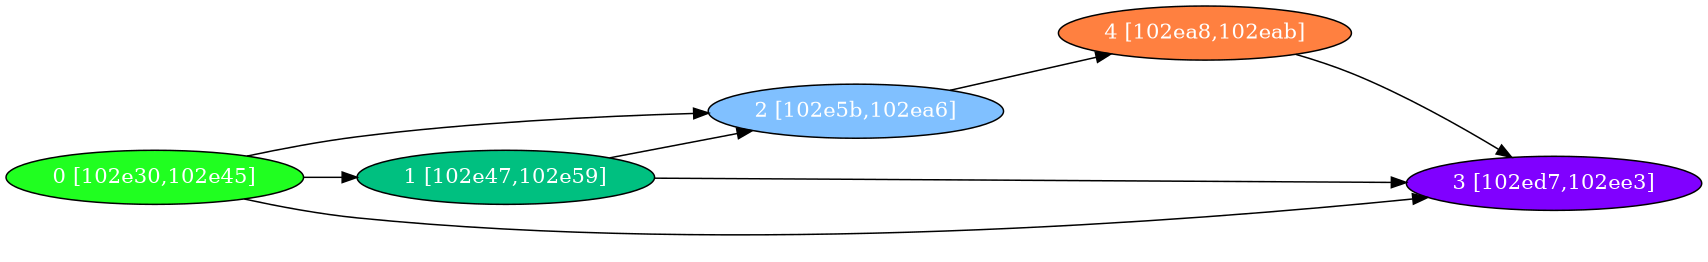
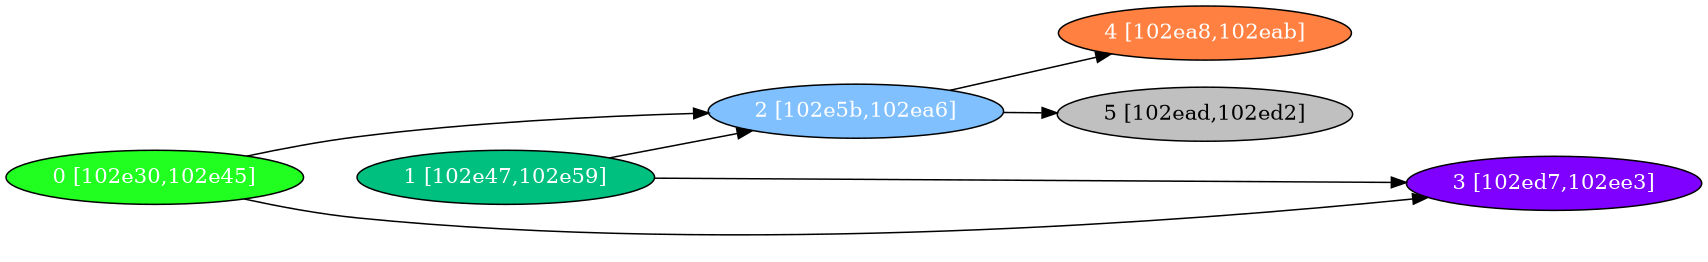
  digraph {
    rankdir=LR
    node [fontcolor="#ffffff" shape=oval style=filled]
    n1 [fillcolor="#20FF20" label="0 [102e30,102e45]"]
    n2 [fillcolor="#00C080" label="1 [102e47,102e59]"]
    n3 [fillcolor="#80C0FF" label="2 [102e5b,102ea6]"]
    n4 [fillcolor="#8000FF" label="3 [102ed7,102ee3]"]
    n5 [fillcolor="#FF8040" label="4 [102ea8,102eab]"]
-   n1 -> n2
+   n6 [fillcolor="#C0C0C0" fontcolor="#000000" label="5 [102ead,102ed2]"]
    n1 -> n3
    n1 -> n4
    n2 -> n3
    n2 -> n4
    n3 -> n5
-   n5 -> n4
+   n3 -> n6
  }
